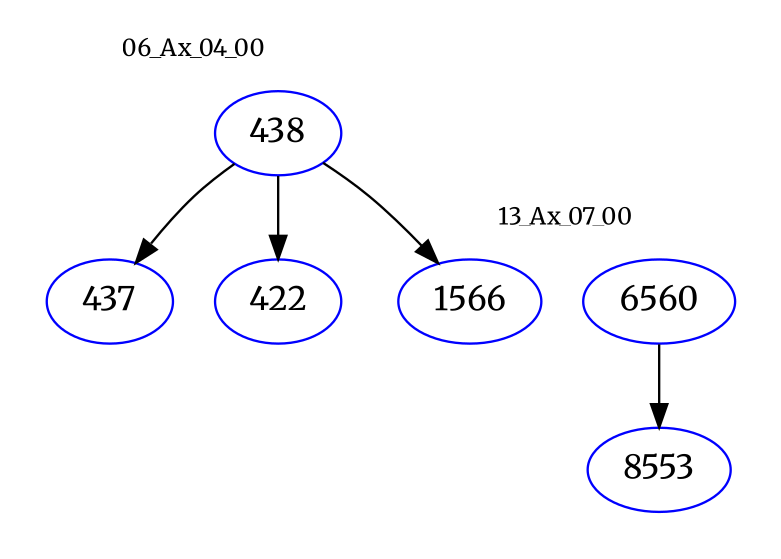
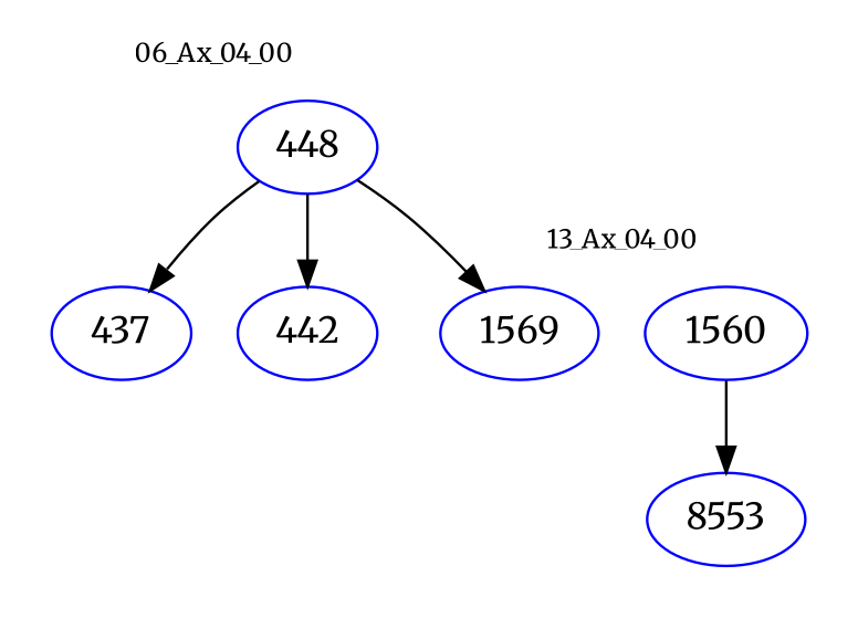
  digraph {
    fontname=Merriweather
    node [color=blue fontname=Merriweather]
    edge [color=black fontname=Merriweather]
-   n1 [label=6560]
+   n1 [label=1560]
    n2 [label=8553]
-   n3 [label=1566]
-   n4 [label=438]
+   n3 [label=1569]
+   n4 [label=448]
    n5 [label=437]
-   n6 [label=422]
+   n6 [label=442]
    subgraph cluster_1 {
      color=white
      fontsize=10
-     label="13_Ax_07_00"
+     label="13_Ax_04_00"
      n1
      n2
      n3
    }
    subgraph cluster_2 {
      color=white
      fontsize=10
      label="06_Ax_04_00"
      n4
      n5
      n6
    }
    n1 -> n2
    n4 -> n3
    n4 -> n5
    n4 -> n6
  }
